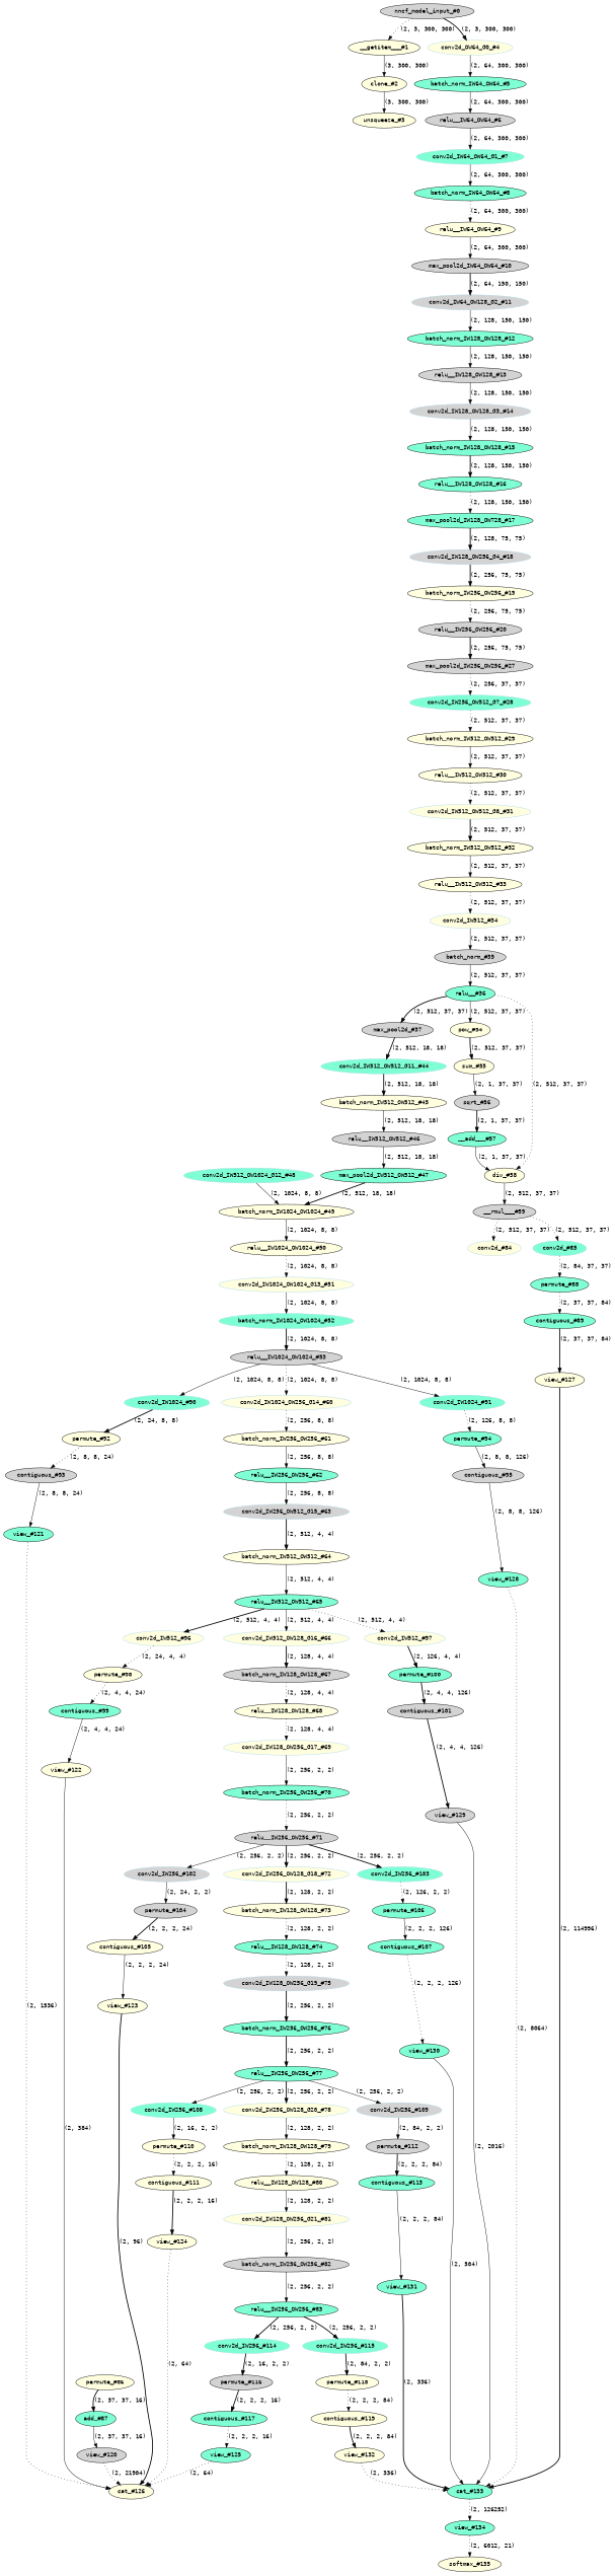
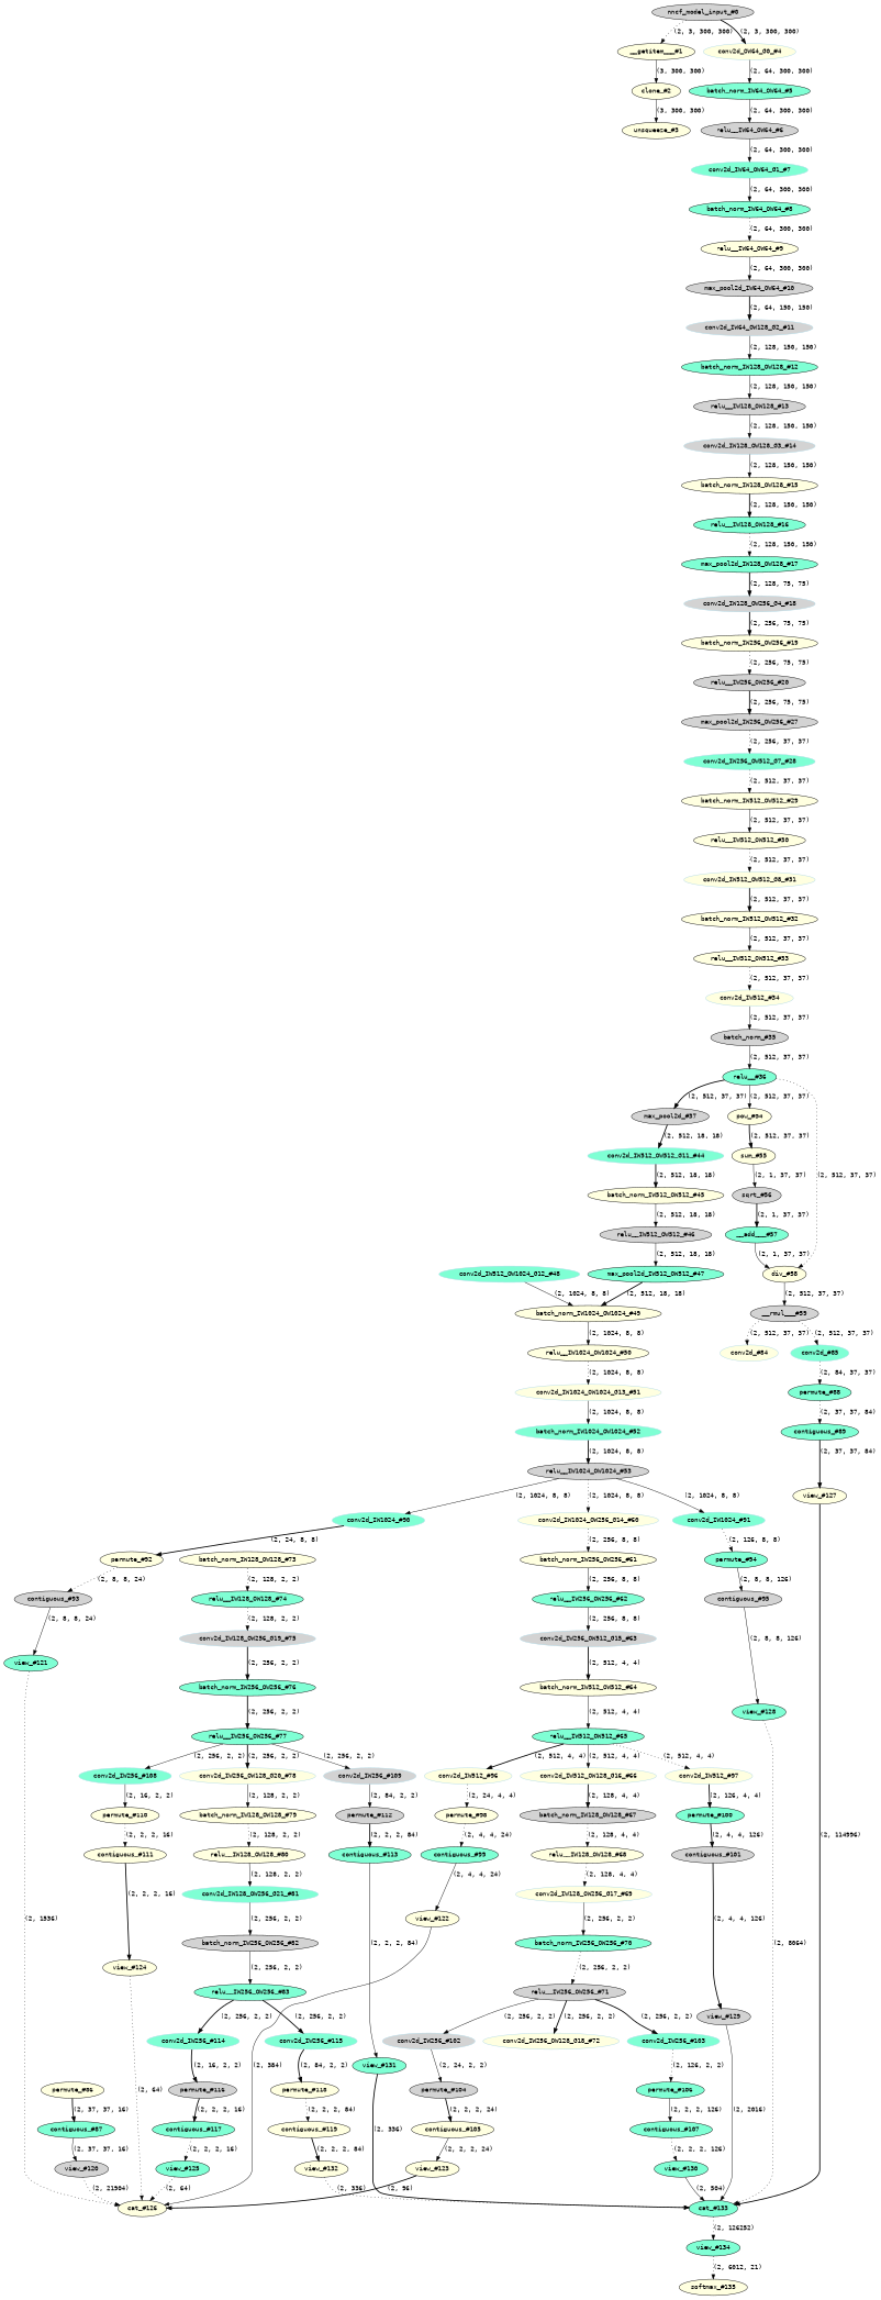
  strict digraph {
    fontname="DejaVu Sans Mono"
    node [fillcolor=lightyellow fontname="DejaVu Sans Mono" style=filled type=conv2d]
    edge [fontname="DejaVu Sans Mono" style=solid]
    n1 [fillcolor=lightgrey label="nncf_model_input_#0" type=nncf_model_input]
    n2 [label="__getitem___#1" type=__getitem__]
    n3 [color=lightblue label="conv2d_OW64_G0_#4"]
    n4 [label="clone_#2" type=clone]
    n5 [fillcolor=aquamarine label="batch_norm_IW64_OW64_#5" type=batch_norm]
    n6 [label="unsqueeze_#3" type=unsqueeze]
    n7 [fillcolor=lightgrey label="relu__IW64_OW64_#6" type=relu_]
    n8 [color=lightblue fillcolor=aquamarine label="conv2d_IW64_OW64_G1_#7"]
    n9 [fillcolor=aquamarine label="batch_norm_IW64_OW64_#8" type=batch_norm]
    n10 [label="relu__IW64_OW64_#9" type=relu_]
    n11 [fillcolor=lightgrey label="max_pool2d_IW64_OW64_#10" type=max_pool2d]
    n12 [color=lightblue fillcolor=lightgrey label="conv2d_IW64_OW128_G2_#11"]
    n13 [fillcolor=aquamarine label="batch_norm_IW128_OW128_#12" type=batch_norm]
    n14 [fillcolor=lightgrey label="relu__IW128_OW128_#13" type=relu_]
    n15 [color=lightblue fillcolor=lightgrey label="conv2d_IW128_OW128_G3_#14"]
-   n16 [fillcolor=aquamarine label="batch_norm_IW128_OW128_#15" type=batch_norm]
+   n16 [label="batch_norm_IW128_OW128_#15" type=batch_norm]
    n17 [fillcolor=aquamarine label="relu__IW128_OW128_#16" type=relu_]
-   n18 [fillcolor=aquamarine label="max_pool2d_IW128_OW728_#17" type=max_pool2d]
+   n18 [fillcolor=aquamarine label="max_pool2d_IW128_OW128_#17" type=max_pool2d]
    n19 [color=lightblue fillcolor=lightgrey label="conv2d_IW128_OW256_G4_#18"]
    n20 [label="batch_norm_IW256_OW256_#19" type=batch_norm]
    n21 [fillcolor=lightgrey label="relu__IW256_OW256_#20" type=relu_]
    n22 [fillcolor=lightgrey label="max_pool2d_IW256_OW256_#27" type=max_pool2d]
    n23 [color=lightblue fillcolor=aquamarine label="conv2d_IW256_OW512_G7_#28"]
    n24 [label="batch_norm_IW512_OW512_#29" type=batch_norm]
    n25 [label="relu__IW512_OW512_#30" type=relu_]
    n26 [color=lightblue label="conv2d_IW512_OW512_G8_#31"]
    n27 [label="batch_norm_IW512_OW512_#32" type=batch_norm]
    n28 [label="relu__IW512_OW512_#33" type=relu_]
    n29 [color=lightblue label="conv2d_IW512_#34"]
    n30 [fillcolor=lightgrey label="batch_norm_#35" type=batch_norm]
    n31 [fillcolor=aquamarine label="relu__#36" type=relu_]
    n32 [fillcolor=lightgrey label="max_pool2d_#37" type=max_pool2d]
    n33 [label="pow_#54" type=pow]
    n34 [label="div_#58" type=div]
    n35 [color=lightblue fillcolor=aquamarine label="conv2d_IW512_OW512_G11_#44"]
    n36 [label="sum_#55" type=sum]
    n37 [fillcolor=lightgrey label="__rmul___#59" type=__rmul__]
    n38 [label="batch_norm_IW512_OW512_#45" type=batch_norm]
    n39 [fillcolor=lightgrey label="relu__IW512_OW512_#46" type=relu_]
    n40 [fillcolor=aquamarine label="max_pool2d_IW512_OW512_#47" type=max_pool2d]
    n41 [label="batch_norm_IW1024_OW1024_#49" type=batch_norm]
    n42 [color=lightblue fillcolor=aquamarine label="conv2d_IW512_OW1024_G12_#48"]
    n43 [label="relu__IW1024_OW1024_#50" type=relu_]
    n44 [color=lightblue label="conv2d_IW1024_OW1024_G13_#51"]
    n45 [color=lightblue fillcolor=aquamarine label="batch_norm_IW1024_OW1024_#52" type=batch_norm]
    n46 [fillcolor=lightgrey label="relu__IW1024_OW1024_#53" type=relu_]
    n47 [color=lightblue label="conv2d_IW1024_OW256_G14_#60"]
    n48 [color=lightblue fillcolor=aquamarine label="conv2d_IW1024_#90"]
    n49 [color=lightblue fillcolor=aquamarine label="conv2d_IW1024_#91"]
    n50 [label="batch_norm_IW256_OW256_#61" type=batch_norm]
    n51 [label="permute_#92" type=permute]
    n52 [fillcolor=aquamarine label="permute_#94" type=permute]
    n53 [fillcolor=lightgrey label="sqrt_#56" type=sqrt]
    n54 [fillcolor=aquamarine label="__add___#57" type=__add__]
    n55 [color=lightblue label="conv2d_#84"]
    n56 [color=lightblue fillcolor=aquamarine label="conv2d_#85"]
    n57 [fillcolor=aquamarine label="permute_#88" type=permute]
    n58 [fillcolor=aquamarine label="relu__IW256_OW256_#62" type=relu_]
    n59 [color=lightblue fillcolor=lightgrey label="conv2d_IW256_OW512_G15_#63"]
    n60 [label="batch_norm_IW512_OW512_#64" type=batch_norm]
    n61 [fillcolor=aquamarine label="relu__IW512_OW512_#65" type=relu_]
    n62 [color=lightblue label="conv2d_IW512_OW128_G16_#66"]
    n63 [color=lightblue label="conv2d_IW512_#96"]
    n64 [color=lightblue label="conv2d_IW512_#97"]
    n65 [fillcolor=lightgrey label="batch_norm_IW128_OW128_#67" type=batch_norm]
    n66 [label="permute_#98" type=permute]
    n67 [fillcolor=aquamarine label="permute_#100" type=permute]
    n68 [label="relu__IW128_OW128_#68" type=relu_]
    n69 [color=lightblue label="conv2d_IW128_OW256_G17_#69"]
    n70 [fillcolor=aquamarine label="batch_norm_IW256_OW256_#70" type=batch_norm]
    n71 [fillcolor=lightgrey label="relu__IW256_OW256_#71" type=relu_]
    n72 [color=lightblue label="conv2d_IW256_OW128_G18_#72"]
    n73 [color=lightblue fillcolor=lightgrey label="conv2d_IW256_#102"]
    n74 [color=lightblue fillcolor=aquamarine label="conv2d_IW256_#103"]
    n75 [label="batch_norm_IW128_OW128_#73" type=batch_norm]
    n76 [fillcolor=lightgrey label="permute_#104" type=permute]
    n77 [fillcolor=aquamarine label="permute_#106" type=permute]
    n78 [fillcolor=aquamarine label="relu__IW128_OW128_#74" type=relu_]
    n79 [color=lightblue fillcolor=lightgrey label="conv2d_IW128_OW256_G19_#75"]
    n80 [fillcolor=aquamarine label="batch_norm_IW256_OW256_#76" type=batch_norm]
    n81 [fillcolor=aquamarine label="relu__IW256_OW256_#77" type=relu_]
    n82 [color=lightblue label="conv2d_IW256_OW128_G20_#78"]
    n83 [color=lightblue fillcolor=aquamarine label="conv2d_IW256_#108"]
    n84 [color=lightblue fillcolor=lightgrey label="conv2d_IW256_#109"]
    n85 [label="batch_norm_IW128_OW128_#79" type=batch_norm]
    n86 [label="permute_#110" type=permute]
    n87 [fillcolor=lightgrey label="permute_#112" type=permute]
    n88 [label="relu__IW128_OW128_#80" type=relu_]
-   n89 [color=lightblue label="conv2d_IW128_OW256_G21_#81"]
+   n89 [color=lightblue fillcolor=aquamarine label="conv2d_IW128_OW256_G21_#81"]
    n90 [fillcolor=lightgrey label="batch_norm_IW256_OW256_#82" type=batch_norm]
    n91 [fillcolor=aquamarine label="relu__IW256_OW256_#83" type=relu_]
    n92 [color=lightblue fillcolor=aquamarine label="conv2d_IW256_#114"]
    n93 [color=lightblue fillcolor=aquamarine label="conv2d_IW256_#115"]
    n94 [fillcolor=lightgrey label="permute_#116" type=permute]
    n95 [label="permute_#118" type=permute]
    n96 [label="permute_#86" type=permute]
-   n97 [fillcolor=aquamarine label="add_#87" type=contiguous]
+   n97 [fillcolor=aquamarine label="contiguous_#87" type=contiguous]
    n98 [fillcolor=aquamarine label="contiguous_#89" type=contiguous]
    n99 [fillcolor=lightgrey label="view_#120" type=view]
    n100 [label="cat_#126" type=cat]
    n101 [label="view_#127" type=view]
    n102 [fillcolor=aquamarine label="cat_#133" type=cat]
    n103 [fillcolor=lightgrey label="contiguous_#93" type=contiguous]
    n104 [fillcolor=lightgrey label="contiguous_#95" type=contiguous]
    n105 [fillcolor=aquamarine label="view_#121" type=view]
    n106 [fillcolor=aquamarine label="view_#128" type=view]
    n107 [fillcolor=aquamarine label="contiguous_#99" type=contiguous]
    n108 [fillcolor=lightgrey label="contiguous_#101" type=contiguous]
    n109 [label="view_#122" type=view]
    n110 [fillcolor=lightgrey label="view_#129" type=view]
    n111 [label="contiguous_#105" type=contiguous]
    n112 [fillcolor=aquamarine label="contiguous_#107" type=contiguous]
    n113 [label="view_#123" type=view]
    n114 [fillcolor=aquamarine label="view_#130" type=view]
    n115 [label="contiguous_#111" type=contiguous]
    n116 [fillcolor=aquamarine label="contiguous_#113" type=contiguous]
    n117 [label="view_#124" type=view]
    n118 [fillcolor=aquamarine label="view_#131" type=view]
    n119 [fillcolor=aquamarine label="contiguous_#117" type=contiguous]
    n120 [label="contiguous_#119" type=contiguous]
    n121 [fillcolor=aquamarine label="view_#125" type=view]
    n122 [label="view_#132" type=view]
    n123 [fillcolor=aquamarine label="view_#134" type=view]
    n124 [label="softmax_#135" type=softmax]
    n1 -> n2 [label="(2, 3, 300, 300)" style=dotted]
    n1 -> n3 [label="(2, 3, 300, 300)" style=bold]
    n2 -> n4 [label="(3, 300, 300)"]
    n3 -> n5 [label="(2, 64, 300, 300)"]
    n4 -> n6 [label="(3, 300, 300)"]
    n5 -> n7 [label="(2, 64, 300, 300)"]
    n7 -> n8 [label="(2, 64, 300, 300)"]
    n8 -> n9 [label="(2, 64, 300, 300)"]
    n9 -> n10 [label="(2, 64, 300, 300)" style=dotted]
    n10 -> n11 [label="(2, 64, 300, 300)"]
    n11 -> n12 [label="(2, 64, 150, 150)" style=bold]
    n12 -> n13 [label="(2, 128, 150, 150)"]
    n13 -> n14 [label="(2, 128, 150, 150)"]
    n14 -> n15 [label="(2, 128, 150, 150)"]
    n15 -> n16 [label="(2, 128, 150, 150)"]
    n16 -> n17 [label="(2, 128, 150, 150)" style=bold]
    n17 -> n18 [label="(2, 128, 150, 150)" style=dotted]
    n18 -> n19 [label="(2, 128, 75, 75)" style=bold]
    n19 -> n20 [label="(2, 256, 75, 75)" style=bold]
    n20 -> n21 [label="(2, 256, 75, 75)" style=dotted]
    n21 -> n22 [label="(2, 256, 75, 75)" style=bold]
    n22 -> n23 [label="(2, 256, 37, 37)" style=dotted]
    n23 -> n24 [label="(2, 512, 37, 37)" style=dotted]
    n24 -> n25 [label="(2, 512, 37, 37)"]
    n25 -> n26 [label="(2, 512, 37, 37)" style=dotted]
    n26 -> n27 [label="(2, 512, 37, 37)" style=bold]
    n27 -> n28 [label="(2, 512, 37, 37)"]
    n28 -> n29 [label="(2, 512, 37, 37)" style=dotted]
    n29 -> n30 [label="(2, 512, 37, 37)"]
    n30 -> n31 [label="(2, 512, 37, 37)"]
    n31 -> n32 [label="(2, 512, 37, 37)" style=bold]
    n31 -> n33 [label="(2, 512, 37, 37)"]
    n31 -> n34 [label="(2, 512, 37, 37)" style=dotted]
    n32 -> n35 [label="(2, 512, 18, 18)" style=bold]
    n33 -> n36 [label="(2, 512, 37, 37)" style=bold]
    n34 -> n37 [label="(2, 512, 37, 37)"]
    n35 -> n38 [label="(2, 512, 18, 18)" style=bold]
    n36 -> n53 [label="(2, 1, 37, 37)"]
    n37 -> n55 [label="(2, 512, 37, 37)" style=dotted]
    n37 -> n56 [label="(2, 512, 37, 37)" style=dotted]
    n38 -> n39 [label="(2, 512, 18, 18)"]
    n39 -> n40 [label="(2, 512, 18, 18)"]
    n40 -> n41 [label="(2, 512, 18, 18)" style=bold]
    n41 -> n43 [label="(2, 1024, 8, 8)"]
    n42 -> n41 [label="(2, 1024, 8, 8)"]
    n43 -> n44 [label="(2, 1024, 8, 8)" style=dotted]
    n44 -> n45 [label="(2, 1024, 8, 8)"]
    n45 -> n46 [label="(2, 1024, 8, 8)" style=bold]
    n46 -> n47 [label="(2, 1024, 8, 8)" style=dotted]
    n46 -> n48 [label="(2, 1024, 8, 8)"]
    n46 -> n49 [label="(2, 1024, 8, 8)"]
    n47 -> n50 [label="(2, 256, 8, 8)" style=dotted]
    n48 -> n51 [label="(2, 24, 8, 8)" style=bold]
    n49 -> n52 [label="(2, 126, 8, 8)" style=dotted]
    n50 -> n58 [label="(2, 256, 8, 8)"]
    n51 -> n103 [label="(2, 8, 8, 24)" style=dotted]
    n52 -> n104 [label="(2, 8, 8, 126)"]
    n53 -> n54 [label="(2, 1, 37, 37)" style=bold]
    n54 -> n34 [label="(2, 1, 37, 37)"]
    n56 -> n57 [label="(2, 84, 37, 37)" style=dotted]
    n57 -> n98 [label="(2, 37, 37, 84)" style=dotted]
    n58 -> n59 [label="(2, 256, 8, 8)"]
    n59 -> n60 [label="(2, 512, 4, 4)" style=bold]
    n60 -> n61 [label="(2, 512, 4, 4)"]
    n61 -> n62 [label="(2, 512, 4, 4)"]
    n61 -> n63 [label="(2, 512, 4, 4)" style=bold]
    n61 -> n64 [label="(2, 512, 4, 4)" style=dotted]
    n62 -> n65 [label="(2, 128, 4, 4)" style=bold]
    n63 -> n66 [label="(2, 24, 4, 4)" style=dotted]
    n64 -> n67 [label="(2, 126, 4, 4)" style=bold]
    n65 -> n68 [label="(2, 128, 4, 4)" style=dotted]
    n66 -> n107 [label="(2, 4, 4, 24)" style=dotted]
    n67 -> n108 [label="(2, 4, 4, 126)" style=bold]
    n68 -> n69 [label="(2, 128, 4, 4)" style=dotted]
    n69 -> n70 [label="(2, 256, 2, 2)"]
    n70 -> n71 [label="(2, 256, 2, 2)" style=dotted]
    n71 -> n72 [label="(2, 256, 2, 2)" style=bold]
    n71 -> n73 [label="(2, 256, 2, 2)"]
    n71 -> n74 [label="(2, 256, 2, 2)" style=bold]
-   n72 -> n75 [label="(2, 128, 2, 2)" style=bold]
    n73 -> n76 [label="(2, 24, 2, 2)"]
    n74 -> n77 [label="(2, 126, 2, 2)" style=dotted]
    n75 -> n78 [label="(2, 128, 2, 2)" style=dotted]
    n76 -> n111 [label="(2, 2, 2, 24)" style=bold]
    n77 -> n112 [label="(2, 2, 2, 126)"]
    n78 -> n79 [label="(2, 128, 2, 2)" style=dotted]
    n79 -> n80 [label="(2, 256, 2, 2)" style=bold]
    n80 -> n81 [label="(2, 256, 2, 2)" style=bold]
    n81 -> n82 [label="(2, 256, 2, 2)" style=bold]
    n81 -> n83 [label="(2, 256, 2, 2)"]
    n81 -> n84 [label="(2, 256, 2, 2)"]
    n82 -> n85 [label="(2, 128, 2, 2)"]
    n83 -> n86 [label="(2, 16, 2, 2)"]
    n84 -> n87 [label="(2, 84, 2, 2)"]
    n85 -> n88 [label="(2, 128, 2, 2)" style=dotted]
    n86 -> n115 [label="(2, 2, 2, 16)" style=dotted]
    n87 -> n116 [label="(2, 2, 2, 84)" style=bold]
    n88 -> n89 [label="(2, 128, 2, 2)"]
    n89 -> n90 [label="(2, 256, 2, 2)"]
    n90 -> n91 [label="(2, 256, 2, 2)"]
    n91 -> n92 [label="(2, 256, 2, 2)" style=bold]
    n91 -> n93 [label="(2, 256, 2, 2)" style=bold]
    n92 -> n94 [label="(2, 16, 2, 2)" style=bold]
    n93 -> n95 [label="(2, 84, 2, 2)" style=bold]
    n94 -> n119 [label="(2, 2, 2, 16)" style=bold]
    n95 -> n120 [label="(2, 2, 2, 84)" style=dotted]
    n96 -> n97 [label="(2, 37, 37, 16)" style=bold]
    n97 -> n99 [label="(2, 37, 37, 16)"]
    n98 -> n101 [label="(2, 37, 37, 84)" style=bold]
    n99 -> n100 [label="(2, 21904)" style=dotted]
    n101 -> n102 [label="(2, 114996)" style=bold]
    n102 -> n123 [label="(2, 126252)" style=dotted]
    n103 -> n105 [label="(2, 8, 8, 24)"]
    n104 -> n106 [label="(2, 8, 8, 126)"]
    n105 -> n100 [label="(2, 1536)" style=dotted]
    n106 -> n102 [label="(2, 8064)" style=dotted]
    n107 -> n109 [label="(2, 4, 4, 24)"]
    n108 -> n110 [label="(2, 4, 4, 126)" style=bold]
    n109 -> n100 [label="(2, 384)"]
    n110 -> n102 [label="(2, 2016)"]
    n111 -> n113 [label="(2, 2, 2, 24)"]
    n112 -> n114 [label="(2, 2, 2, 126)" style=dotted]
    n113 -> n100 [label="(2, 96)" style=bold]
    n114 -> n102 [label="(2, 504)"]
    n115 -> n117 [label="(2, 2, 2, 16)" style=bold]
    n116 -> n118 [label="(2, 2, 2, 84)"]
    n117 -> n100 [label="(2, 64)" style=dotted]
    n118 -> n102 [label="(2, 336)" style=bold]
    n119 -> n121 [label="(2, 2, 2, 16)" style=dotted]
    n120 -> n122 [label="(2, 2, 2, 84)" style=bold]
    n121 -> n100 [label="(2, 64)" style=dotted]
    n122 -> n102 [label="(2, 336)" style=dotted]
    n123 -> n124 [label="(2, 6012, 21)" style=dotted]
  }
